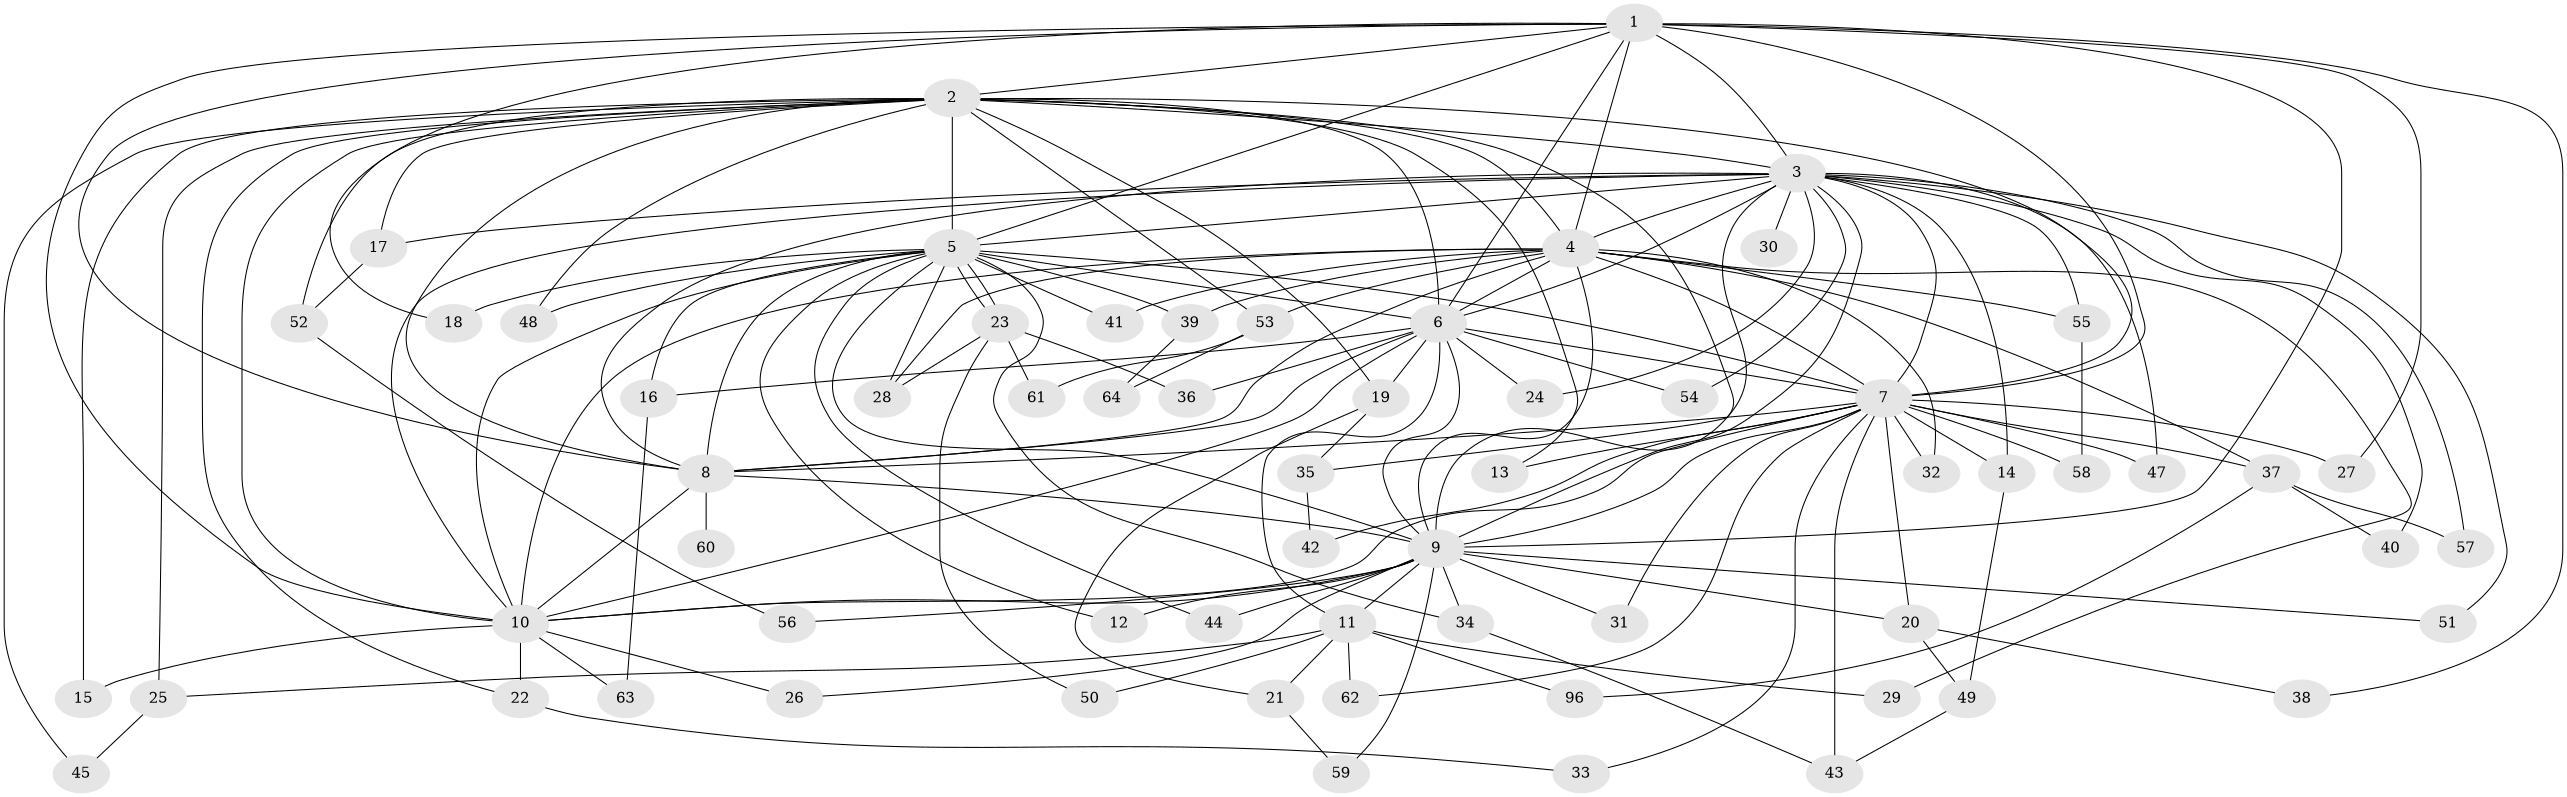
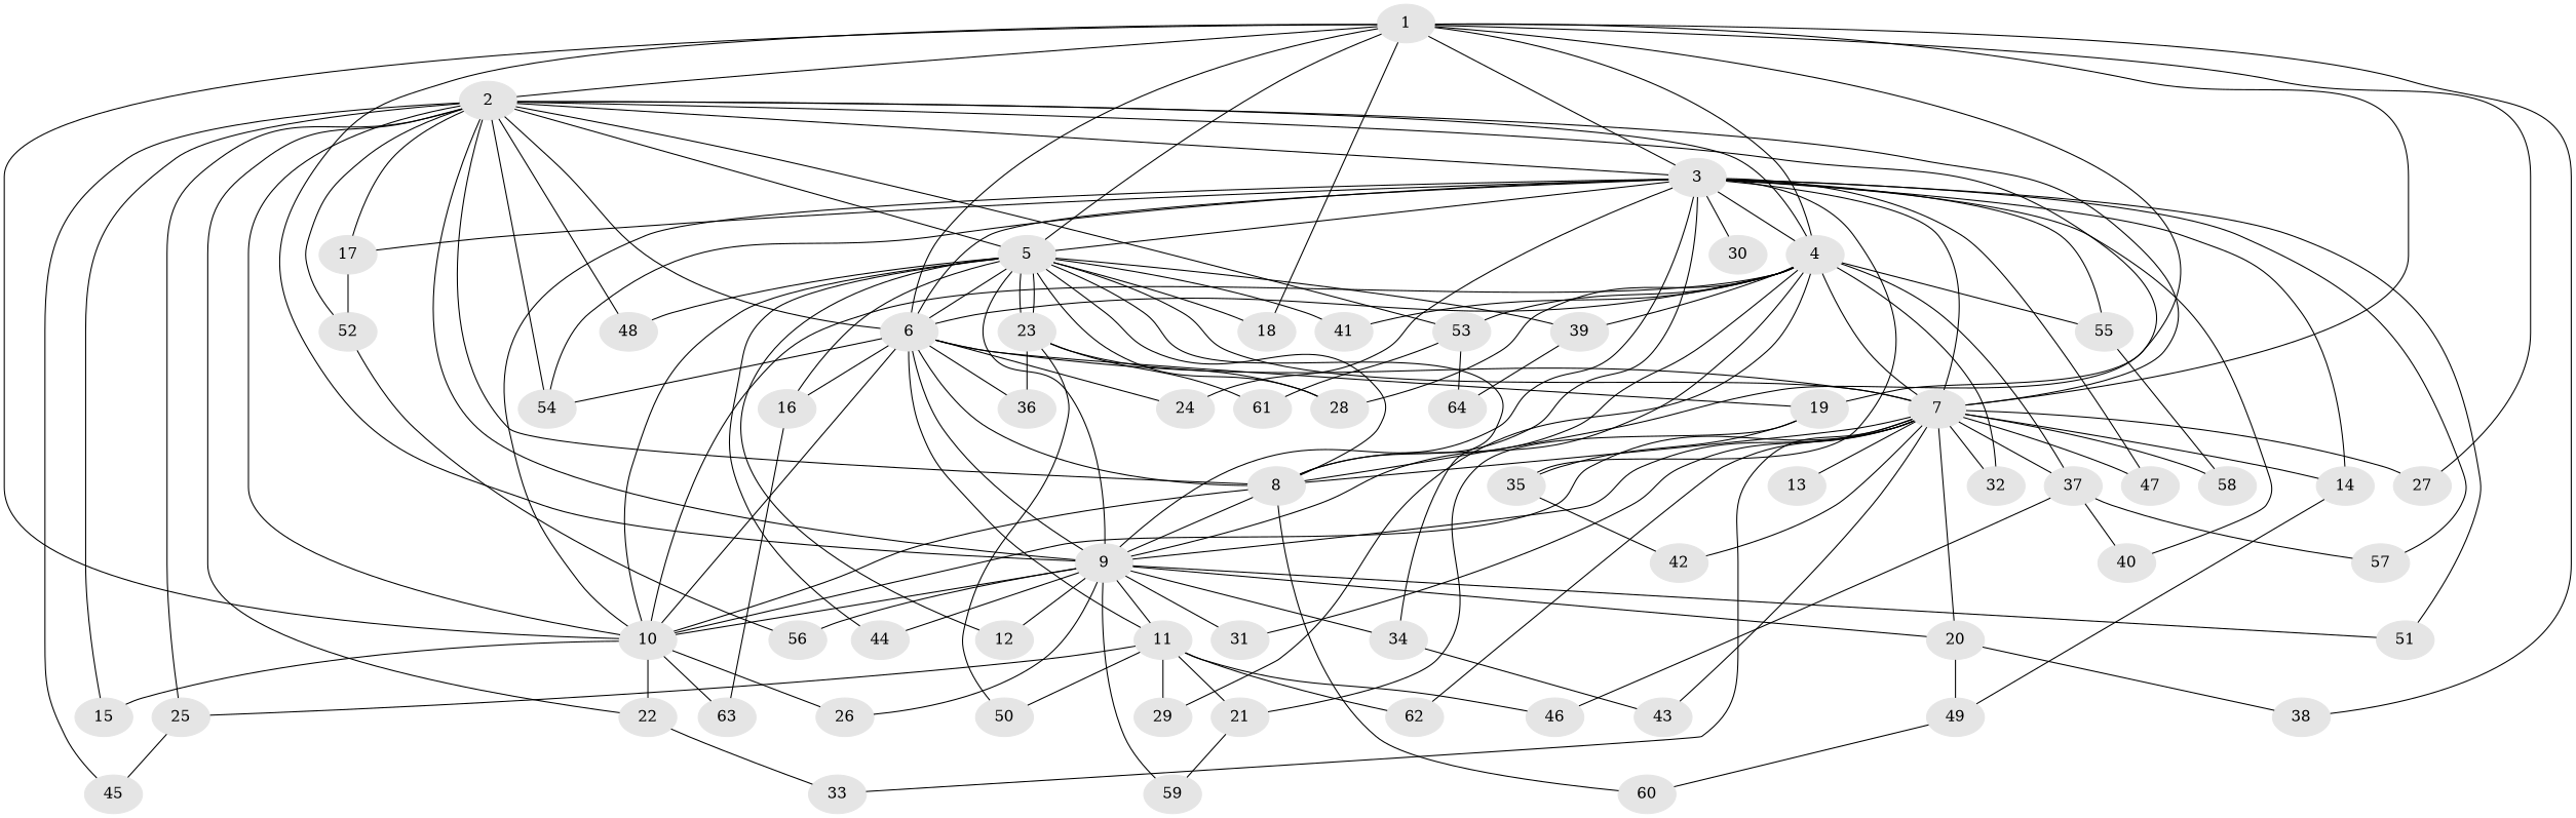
  graph {
    node [color=gray90 style=filled]
    1
    2
    3
    4
    5
    6
    7
    8
    9
    10
    18
    27
    38
    13
    15
    17
    19
    22
    25
    45
    48
    52
    53
    14
    24
    30
    35
    40
    47
    51
    54
    55
    57
    29
    32
    37
    39
    41
    28
    12
    16
    23
    34
    44
    11
    36
    20
    31
    33
    42
    43
    58
    62
    60
    26
    56
    59
    63
    21
    61
    64
    49
-   46 [label=96]
+   46
    50
    1 -- 2
    1 -- 3
    1 -- 4
    1 -- 5
    1 -- 6
    1 -- 7
    1 -- 8
    1 -- 9
    1 -- 10
    1 -- 18
    1 -- 27
    1 -- 38
    2 -- 3
    2 -- 4
    2 -- 5
    2 -- 6
    2 -- 7
    2 -- 8
    2 -- 9
    2 -- 10
-   2 -- 13
+   2 -- 54
    2 -- 15
    2 -- 17
    2 -- 19
    2 -- 22
    2 -- 25
    2 -- 45
    2 -- 48
    2 -- 52
    2 -- 53
    3 -- 4
    3 -- 5
    3 -- 6
    3 -- 7
    3 -- 8
    3 -- 9
    3 -- 10
    3 -- 17
    3 -- 14
    3 -- 24
    3 -- 30
    3 -- 35
    3 -- 40
    3 -- 47
    3 -- 51
    3 -- 54
    3 -- 55
    3 -- 57
    4 -- 6
    4 -- 7
    4 -- 8
    4 -- 9
    4 -- 10
    4 -- 53
    4 -- 55
    4 -- 29
    4 -- 32
    4 -- 37
    4 -- 39
    4 -- 41
    4 -- 28
    5 -- 6
    5 -- 7
    5 -- 8
    5 -- 9
    5 -- 10
    5 -- 18
    5 -- 48
    5 -- 39
    5 -- 41
    5 -- 28
    5 -- 12
    5 -- 16
    5 -- 23
    5 -- 23
    5 -- 34
    5 -- 44
    6 -- 7
    6 -- 8
    6 -- 9
    6 -- 10
    6 -- 19
    6 -- 24
    6 -- 54
    6 -- 16
    6 -- 11
    6 -- 36
    7 -- 8
    7 -- 9
    7 -- 10
    7 -- 27
    7 -- 13
    7 -- 14
    7 -- 47
    7 -- 32
    7 -- 37
    7 -- 20
    7 -- 31
    7 -- 33
    7 -- 42
    7 -- 43
    7 -- 58
    7 -- 62
    8 -- 9
    8 -- 10
    8 -- 60
    9 -- 10
    9 -- 51
    9 -- 12
    9 -- 34
    9 -- 44
    9 -- 11
    9 -- 20
    9 -- 31
    9 -- 26
    9 -- 56
    9 -- 59
    10 -- 15
    10 -- 22
    10 -- 26
    10 -- 63
    17 -- 52
    19 -- 35
    19 -- 21
    22 -- 33
    25 -- 45
    52 -- 56
    53 -- 61
    53 -- 64
    14 -- 49
    35 -- 42
    55 -- 58
    37 -- 40
    37 -- 57
    37 -- 46
    39 -- 64
    16 -- 63
    23 -- 28
    23 -- 36
    23 -- 61
    23 -- 50
    34 -- 43
    11 -- 25
    11 -- 29
    11 -- 62
    11 -- 21
    11 -- 46
    11 -- 50
    20 -- 38
    20 -- 49
    21 -- 59
-   49 -- 43
+   49 -- 60
  }
